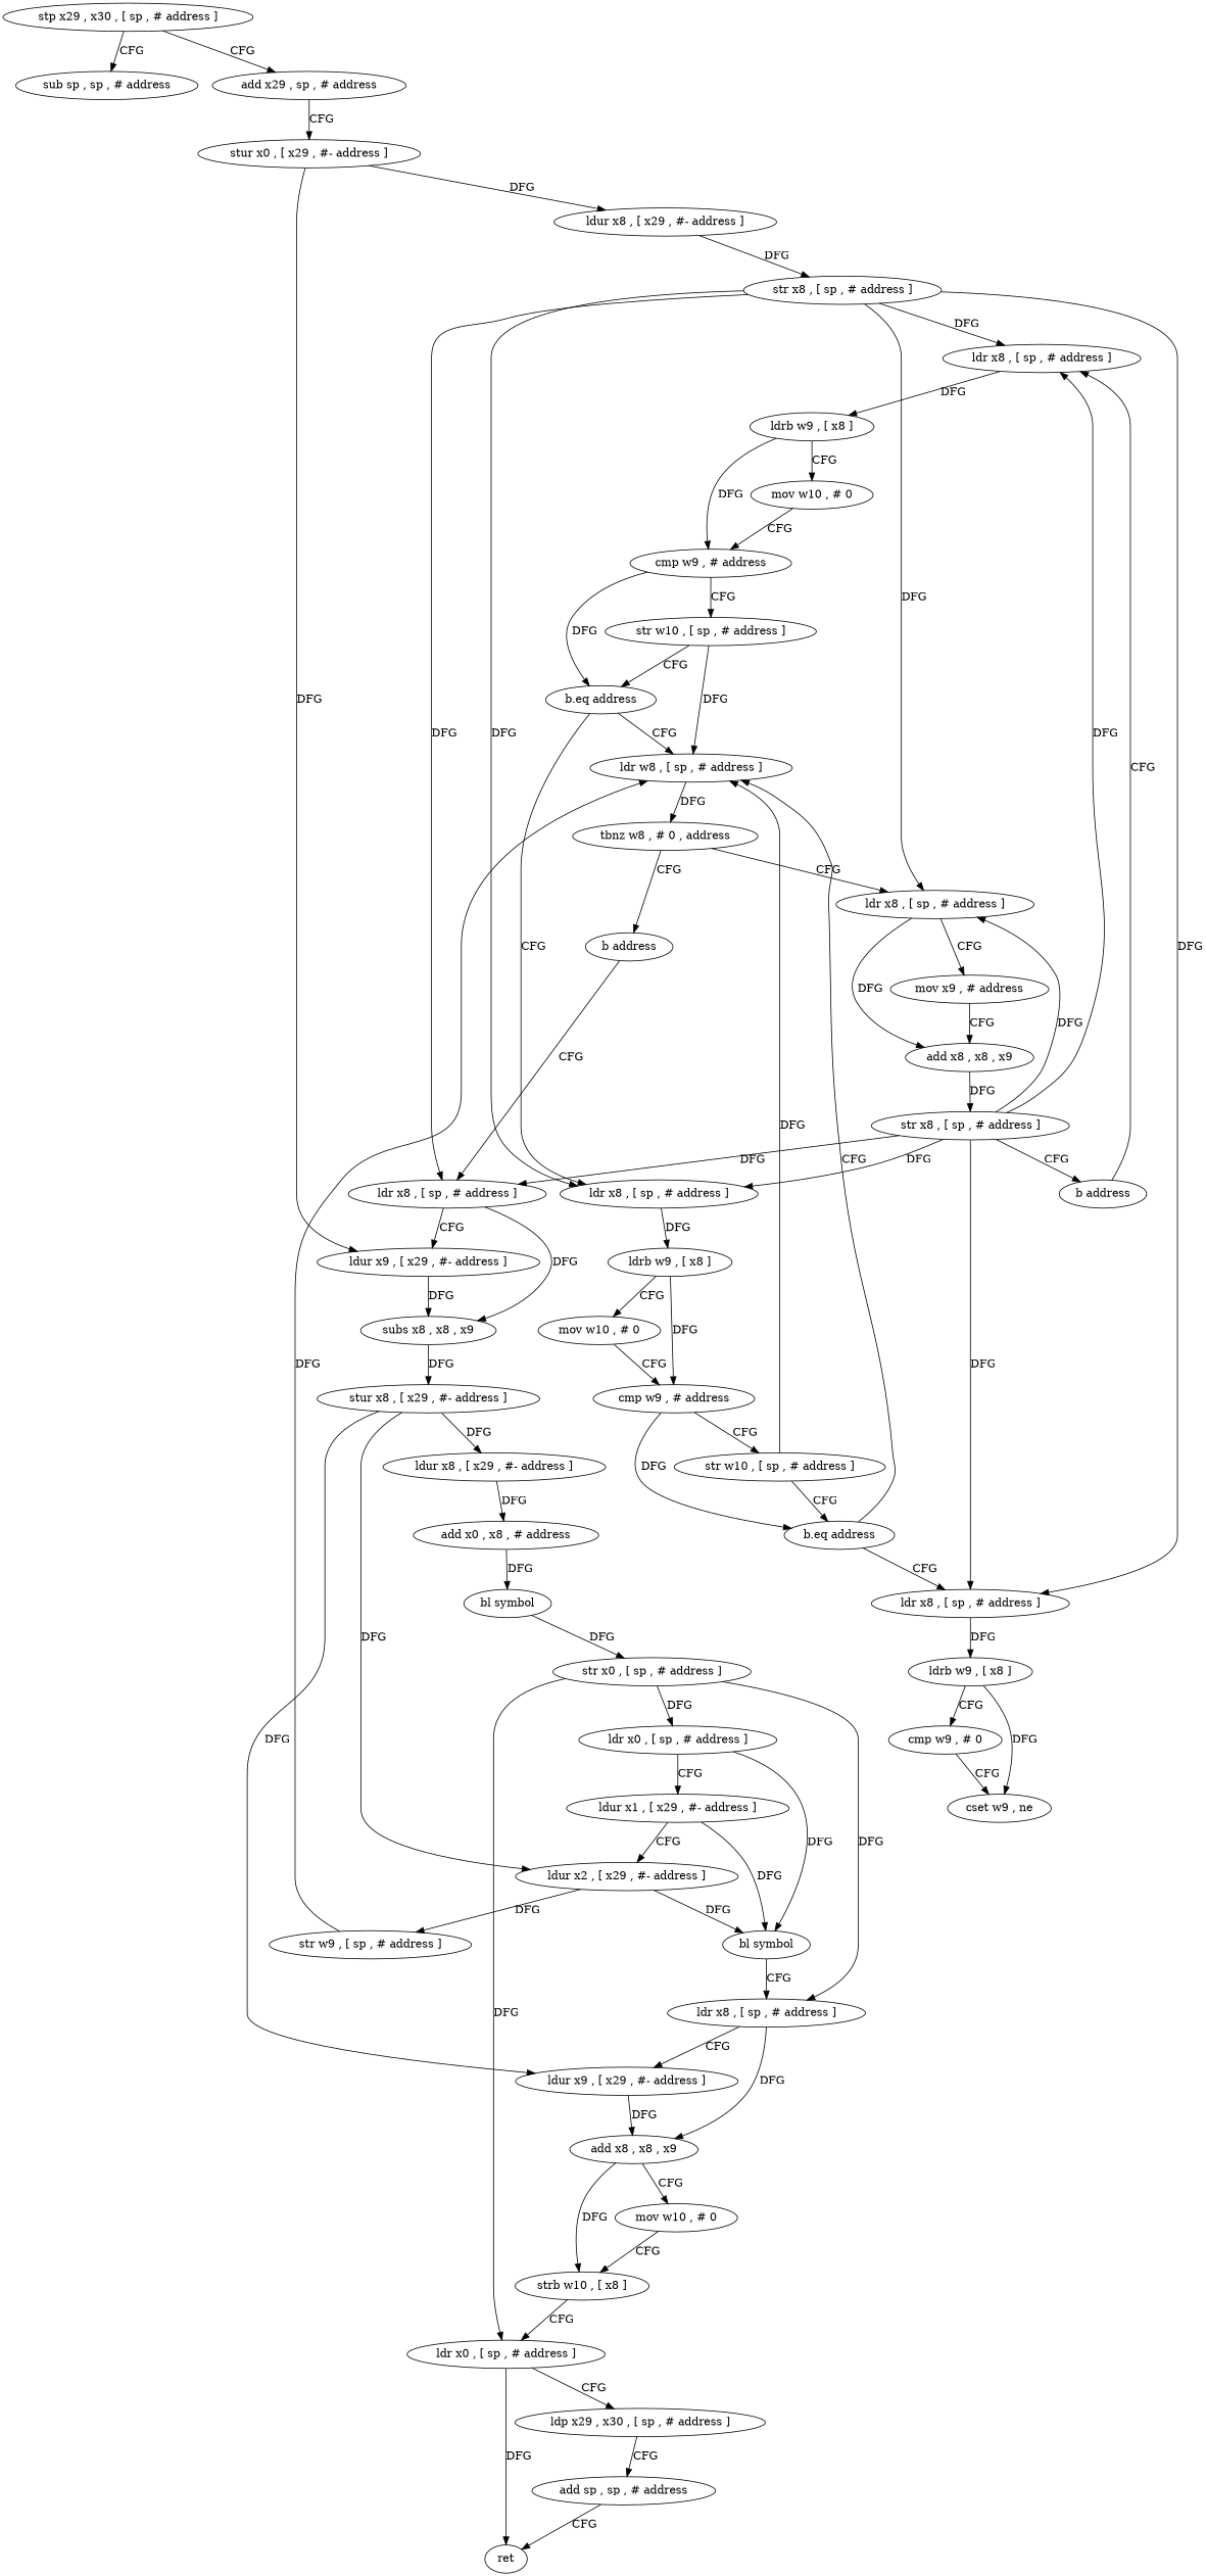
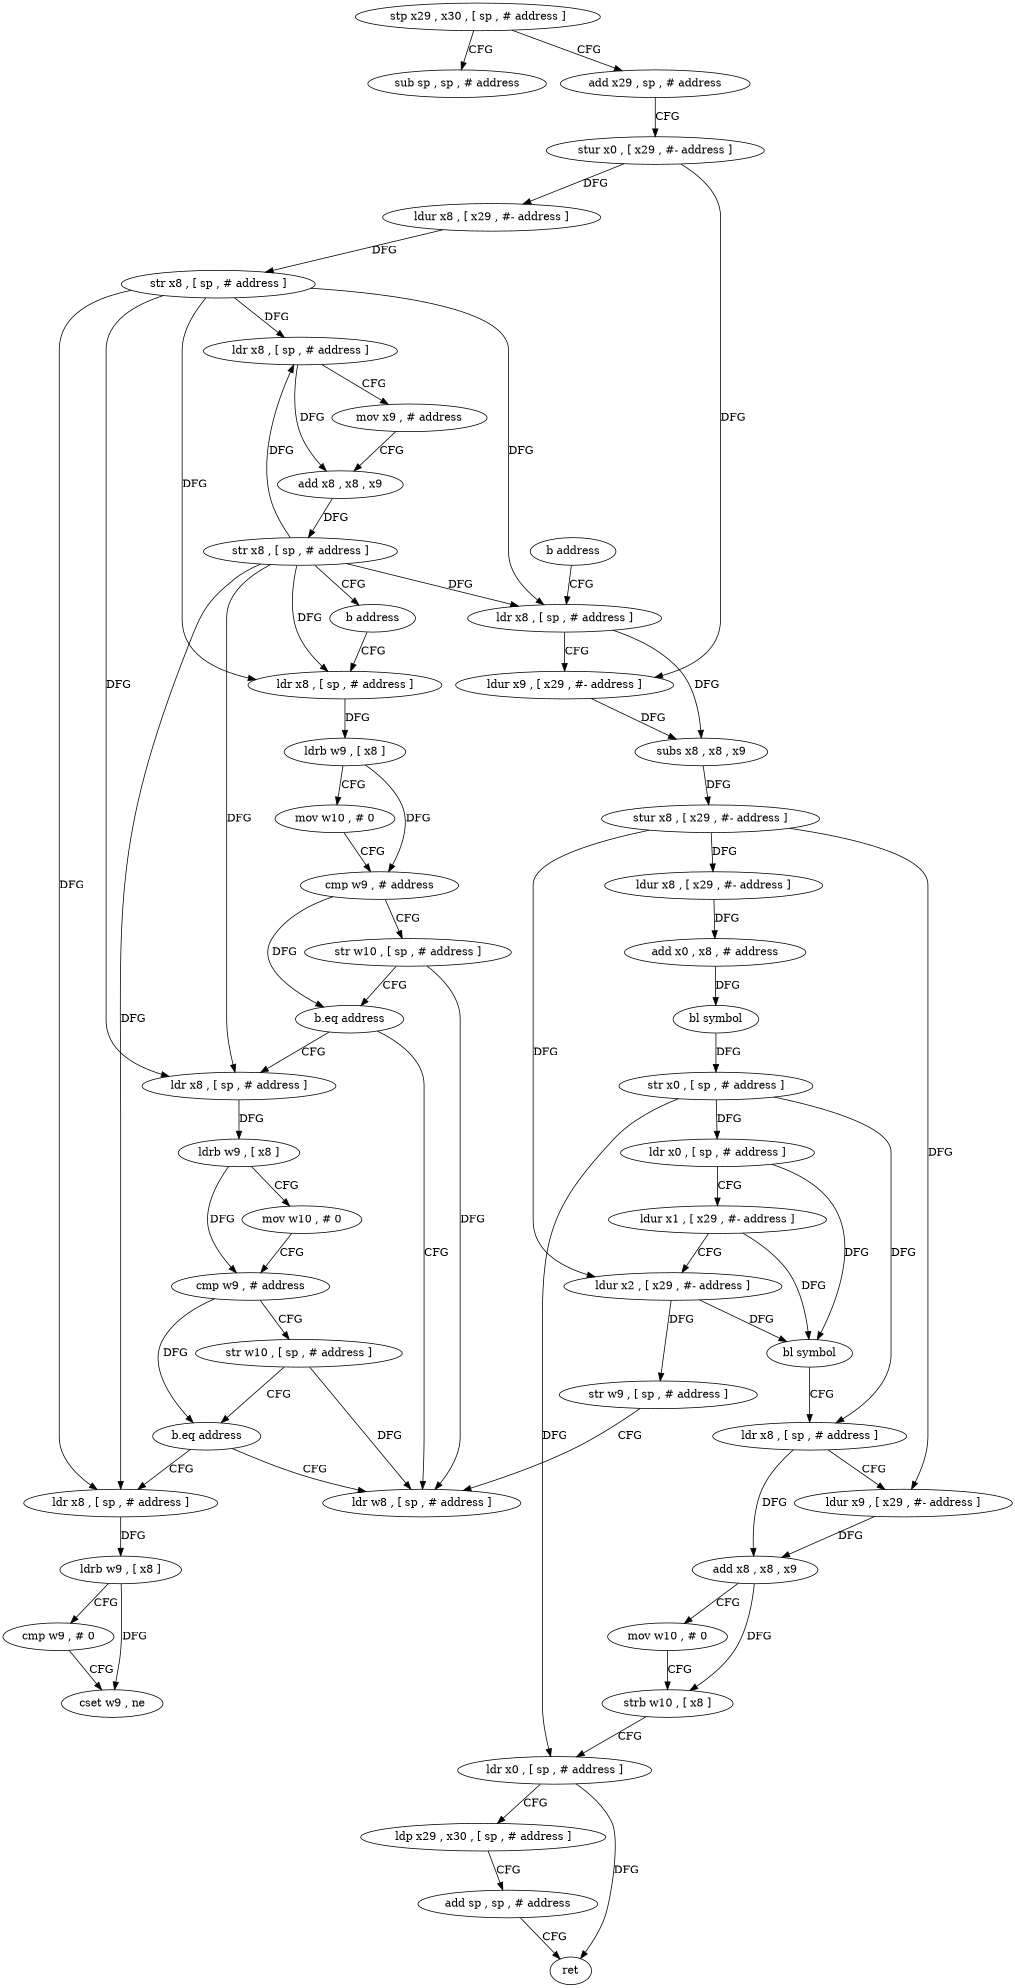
  digraph {
    n1 [label="sub sp , sp , # address"]
    n2 [label="stp x29 , x30 , [ sp , # address ]"]
    n3 [label="add x29 , sp , # address"]
    n4 [label="stur x0 , [ x29 , #- address ]"]
    n5 [label="ldur x8 , [ x29 , #- address ]"]
    n6 [label="ldur x9 , [ x29 , #- address ]"]
    n7 [label="str x8 , [ sp , # address ]"]
    n8 [label="subs x8 , x8 , x9"]
    n9 [label="ldur x1 , [ x29 , #- address ]"]
    n10 [label="ldur x2 , [ x29 , #- address ]"]
    n11 [label="bl symbol"]
    n12 [label="ldr x8 , [ sp , # address ]"]
    n13 [label="ldr x8 , [ sp , # address ]"]
    n14 [label="ldr x8 , [ sp , # address ]"]
    n15 [label="ldr x8 , [ sp , # address ]"]
    n16 [label="ldr x8 , [ sp , # address ]"]
    n17 [label="ldrb w9 , [ x8 ]"]
    n18 [label="mov x9 , # address"]
    n19 [label="add x8 , x8 , x9"]
    n20 [label="ldrb w9 , [ x8 ]"]
    n21 [label="ldrb w9 , [ x8 ]"]
    n22 [label="mov w10 , # 0"]
    n23 [label="cmp w9 , # address"]
    n24 [label="ldr w8 , [ sp , # address ]"]
-   n25 [label="tbnz w8 , # 0 , address"]
    n26 [label="b address"]
    n27 [label="str x8 , [ sp , # address ]"]
    n28 [label="mov w10 , # 0"]
    n29 [label="cmp w9 , # address"]
    n30 [label="str w10 , [ sp , # address ]"]
    n31 [label="b.eq address"]
    n32 [label="cmp w9 , # 0"]
    n33 [label="cset w9 , ne"]
    n34 [label="b address"]
    n35 [label="stur x8 , [ x29 , #- address ]"]
    n36 [label="str w9 , [ sp , # address ]"]
    n37 [label="str w10 , [ sp , # address ]"]
    n38 [label="b.eq address"]
    n39 [label="ldur x8 , [ x29 , #- address ]"]
    n40 [label="ldur x9 , [ x29 , #- address ]"]
    n41 [label="add x0 , x8 , # address"]
    n42 [label="add x8 , x8 , x9"]
    n43 [label="bl symbol"]
    n44 [label="str x0 , [ sp , # address ]"]
    n45 [label="ldr x0 , [ sp , # address ]"]
    n46 [label="ldr x8 , [ sp , # address ]"]
    n47 [label="ldr x0 , [ sp , # address ]"]
    n48 [label="ldp x29 , x30 , [ sp , # address ]"]
    n49 [label=ret]
    n50 [label="mov w10 , # 0"]
    n51 [label="strb w10 , [ x8 ]"]
    n52 [label="add sp , sp , # address"]
    n2 -> n1 [label=CFG]
    n2 -> n3 [label=CFG]
    n3 -> n4 [label=CFG]
    n4 -> n5 [label=DFG]
    n4 -> n6 [label=DFG]
    n5 -> n7 [label=DFG]
    n6 -> n8 [label=DFG]
    n7 -> n12 [label=DFG]
    n7 -> n13 [label=DFG]
    n7 -> n14 [label=DFG]
    n7 -> n15 [label=DFG]
    n7 -> n16 [label=DFG]
    n8 -> n35 [label=DFG]
    n9 -> n10 [label=CFG]
    n9 -> n11 [label=DFG]
    n10 -> n11 [label=DFG]
    n10 -> n36 [label=DFG]
    n11 -> n46 [label=CFG]
    n12 -> n17 [label=DFG]
    n13 -> n18 [label=CFG]
    n13 -> n19 [label=DFG]
    n14 -> n20 [label=DFG]
    n15 -> n21 [label=DFG]
    n16 -> n6 [label=CFG]
    n16 -> n8 [label=DFG]
    n17 -> n22 [label=CFG]
    n17 -> n23 [label=DFG]
    n18 -> n19 [label=CFG]
    n19 -> n27 [label=DFG]
    n20 -> n28 [label=CFG]
    n20 -> n29 [label=DFG]
    n21 -> n32 [label=CFG]
    n21 -> n33 [label=DFG]
    n22 -> n23 [label=CFG]
    n23 -> n37 [label=CFG]
    n23 -> n38 [label=DFG]
-   n24 -> n25 [label=DFG]
-   n25 -> n13 [label=CFG]
-   n25 -> n26 [label=CFG]
    n26 -> n16 [label=CFG]
    n27 -> n12 [label=DFG]
    n27 -> n13 [label=DFG]
    n27 -> n14 [label=DFG]
    n27 -> n15 [label=DFG]
    n27 -> n16 [label=DFG]
    n27 -> n34 [label=CFG]
    n28 -> n29 [label=CFG]
    n29 -> n30 [label=CFG]
    n29 -> n31 [label=DFG]
    n30 -> n24 [label=DFG]
    n30 -> n31 [label=CFG]
    n31 -> n15 [label=CFG]
    n31 -> n24 [label=CFG]
    n32 -> n33 [label=CFG]
    n34 -> n12 [label=CFG]
    n35 -> n10 [label=DFG]
    n35 -> n39 [label=DFG]
    n35 -> n40 [label=DFG]
-   n36 -> n24 [label=DFG]
+   n36 -> n24 [label=CFG]
    n37 -> n24 [label=DFG]
    n37 -> n38 [label=CFG]
    n38 -> n14 [label=CFG]
    n38 -> n24 [label=CFG]
    n39 -> n41 [label=DFG]
    n40 -> n42 [label=DFG]
    n41 -> n43 [label=DFG]
    n42 -> n50 [label=CFG]
    n42 -> n51 [label=DFG]
    n43 -> n44 [label=DFG]
    n44 -> n45 [label=DFG]
    n44 -> n46 [label=DFG]
    n44 -> n47 [label=DFG]
    n45 -> n9 [label=CFG]
    n45 -> n11 [label=DFG]
    n46 -> n40 [label=CFG]
    n46 -> n42 [label=DFG]
    n47 -> n48 [label=CFG]
    n47 -> n49 [label=DFG]
    n48 -> n52 [label=CFG]
    n50 -> n51 [label=CFG]
    n51 -> n47 [label=CFG]
    n52 -> n49 [label=CFG]
  }
